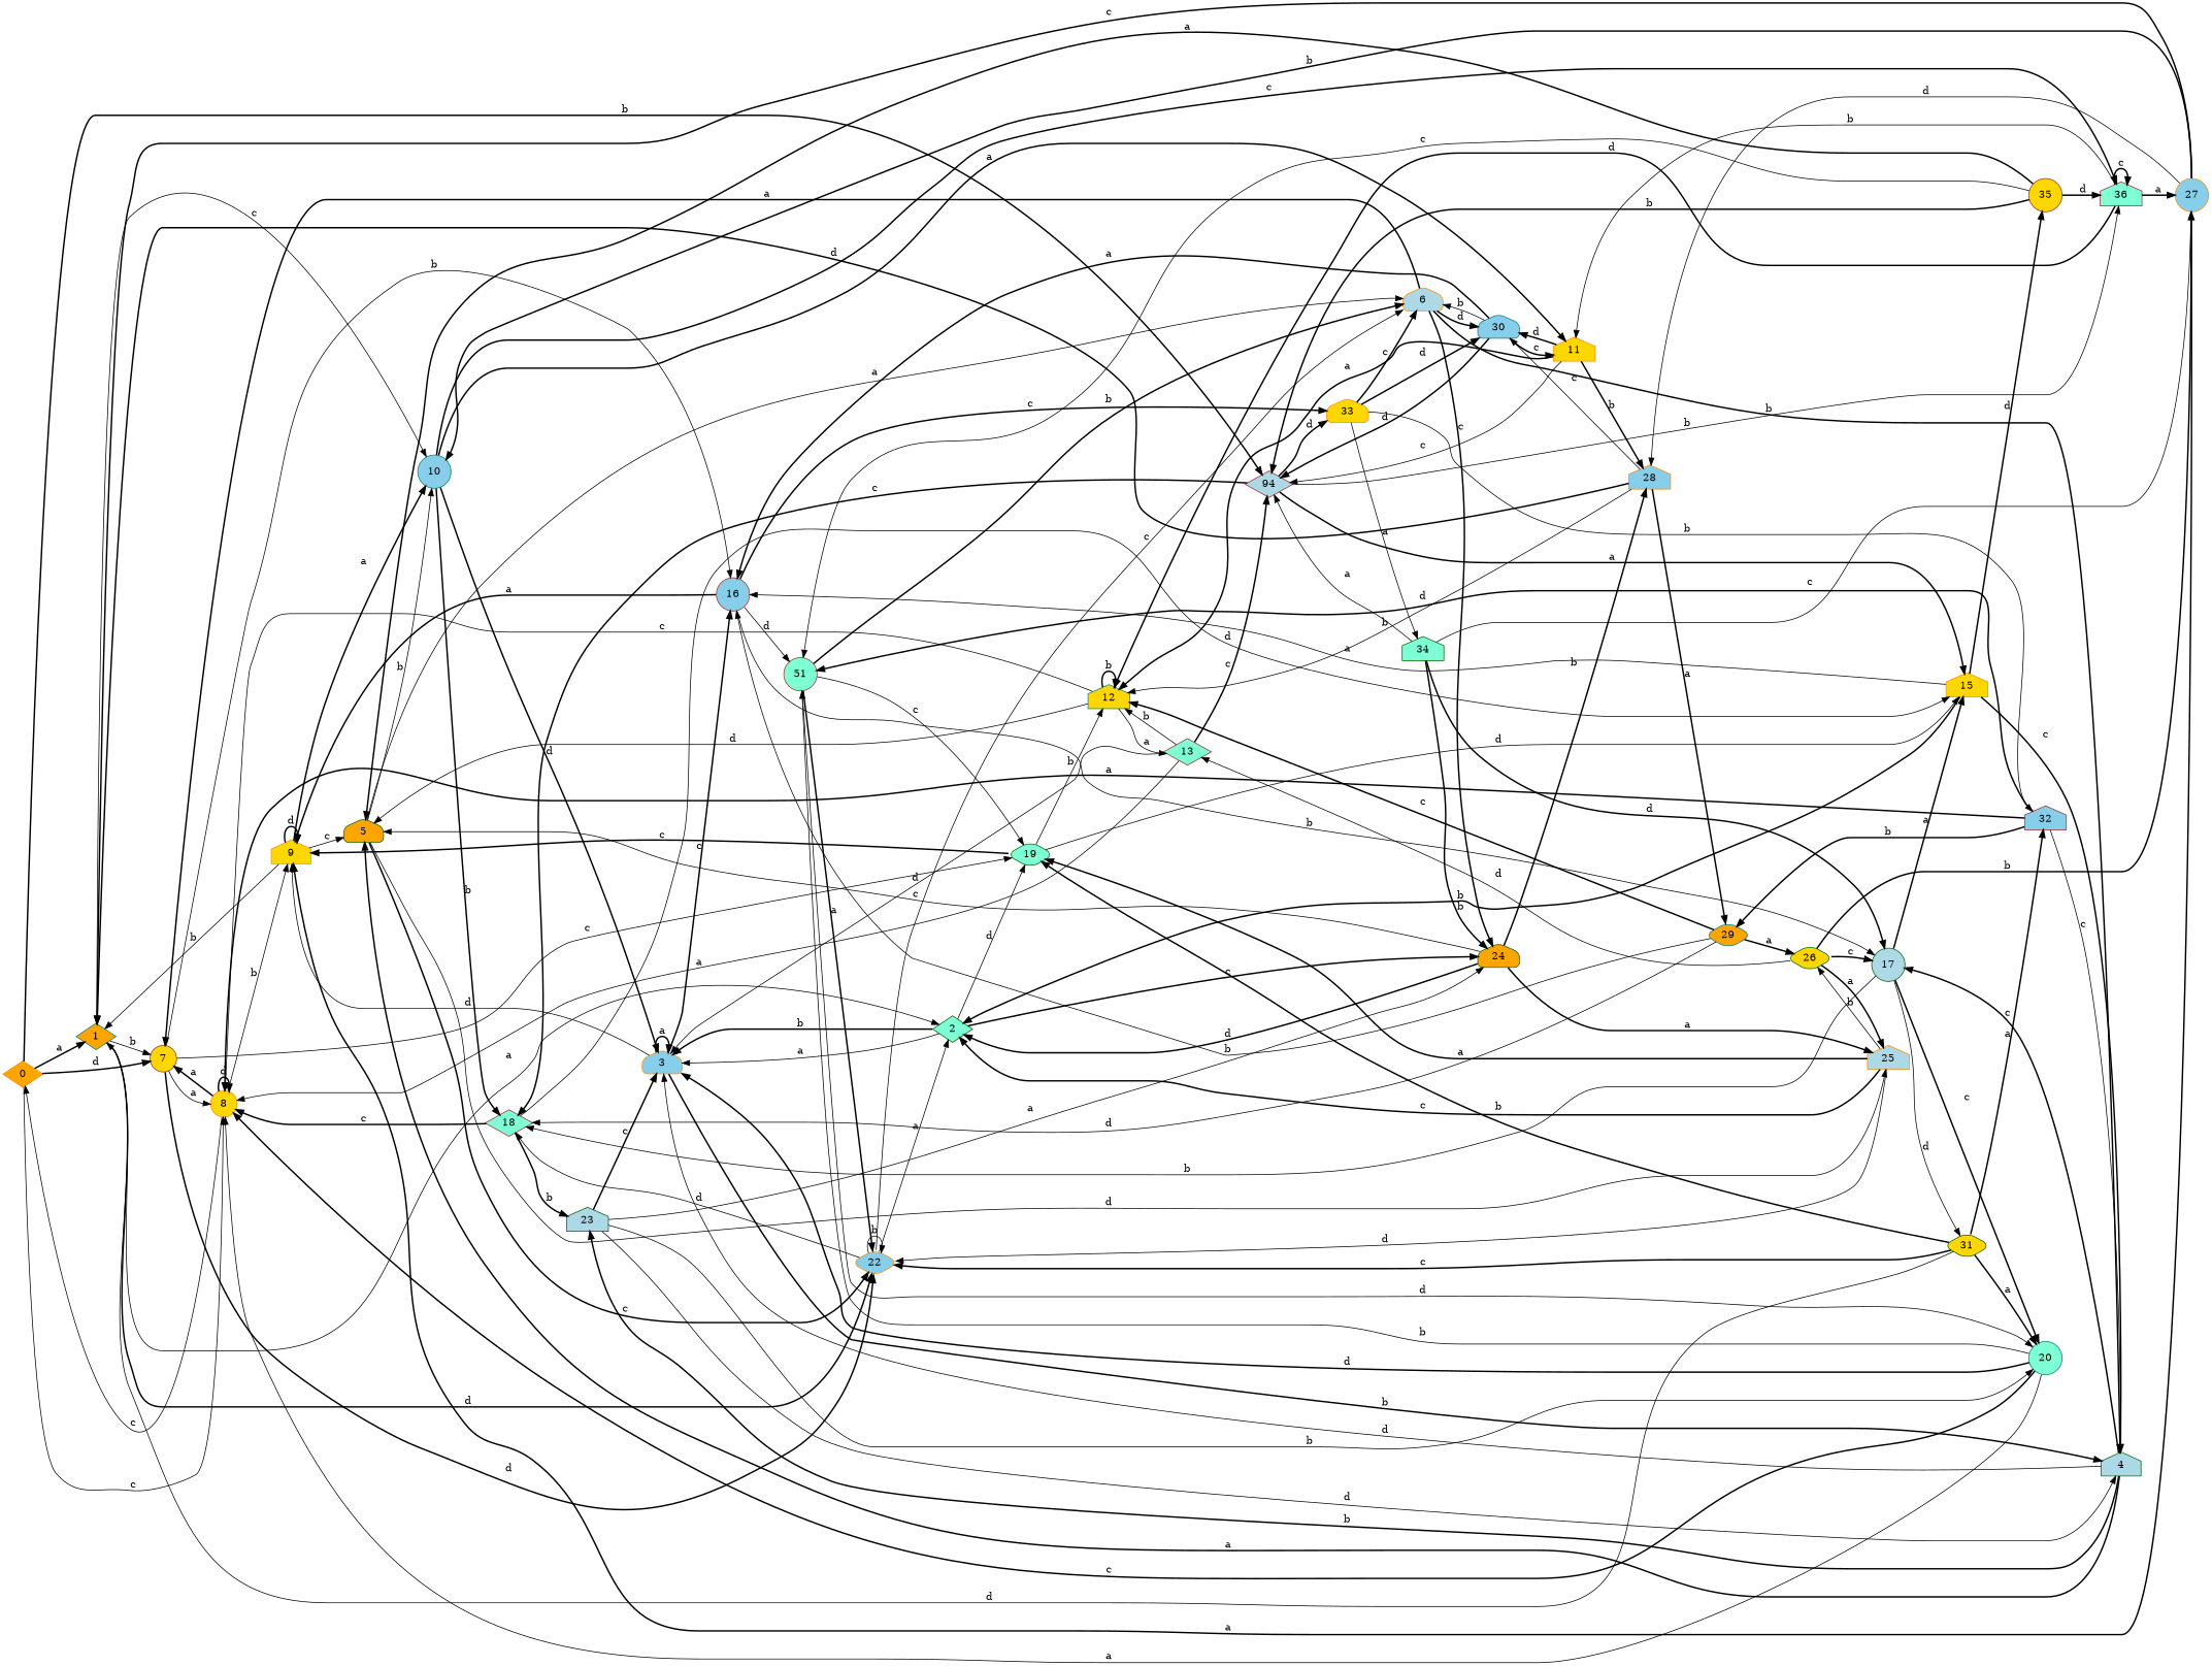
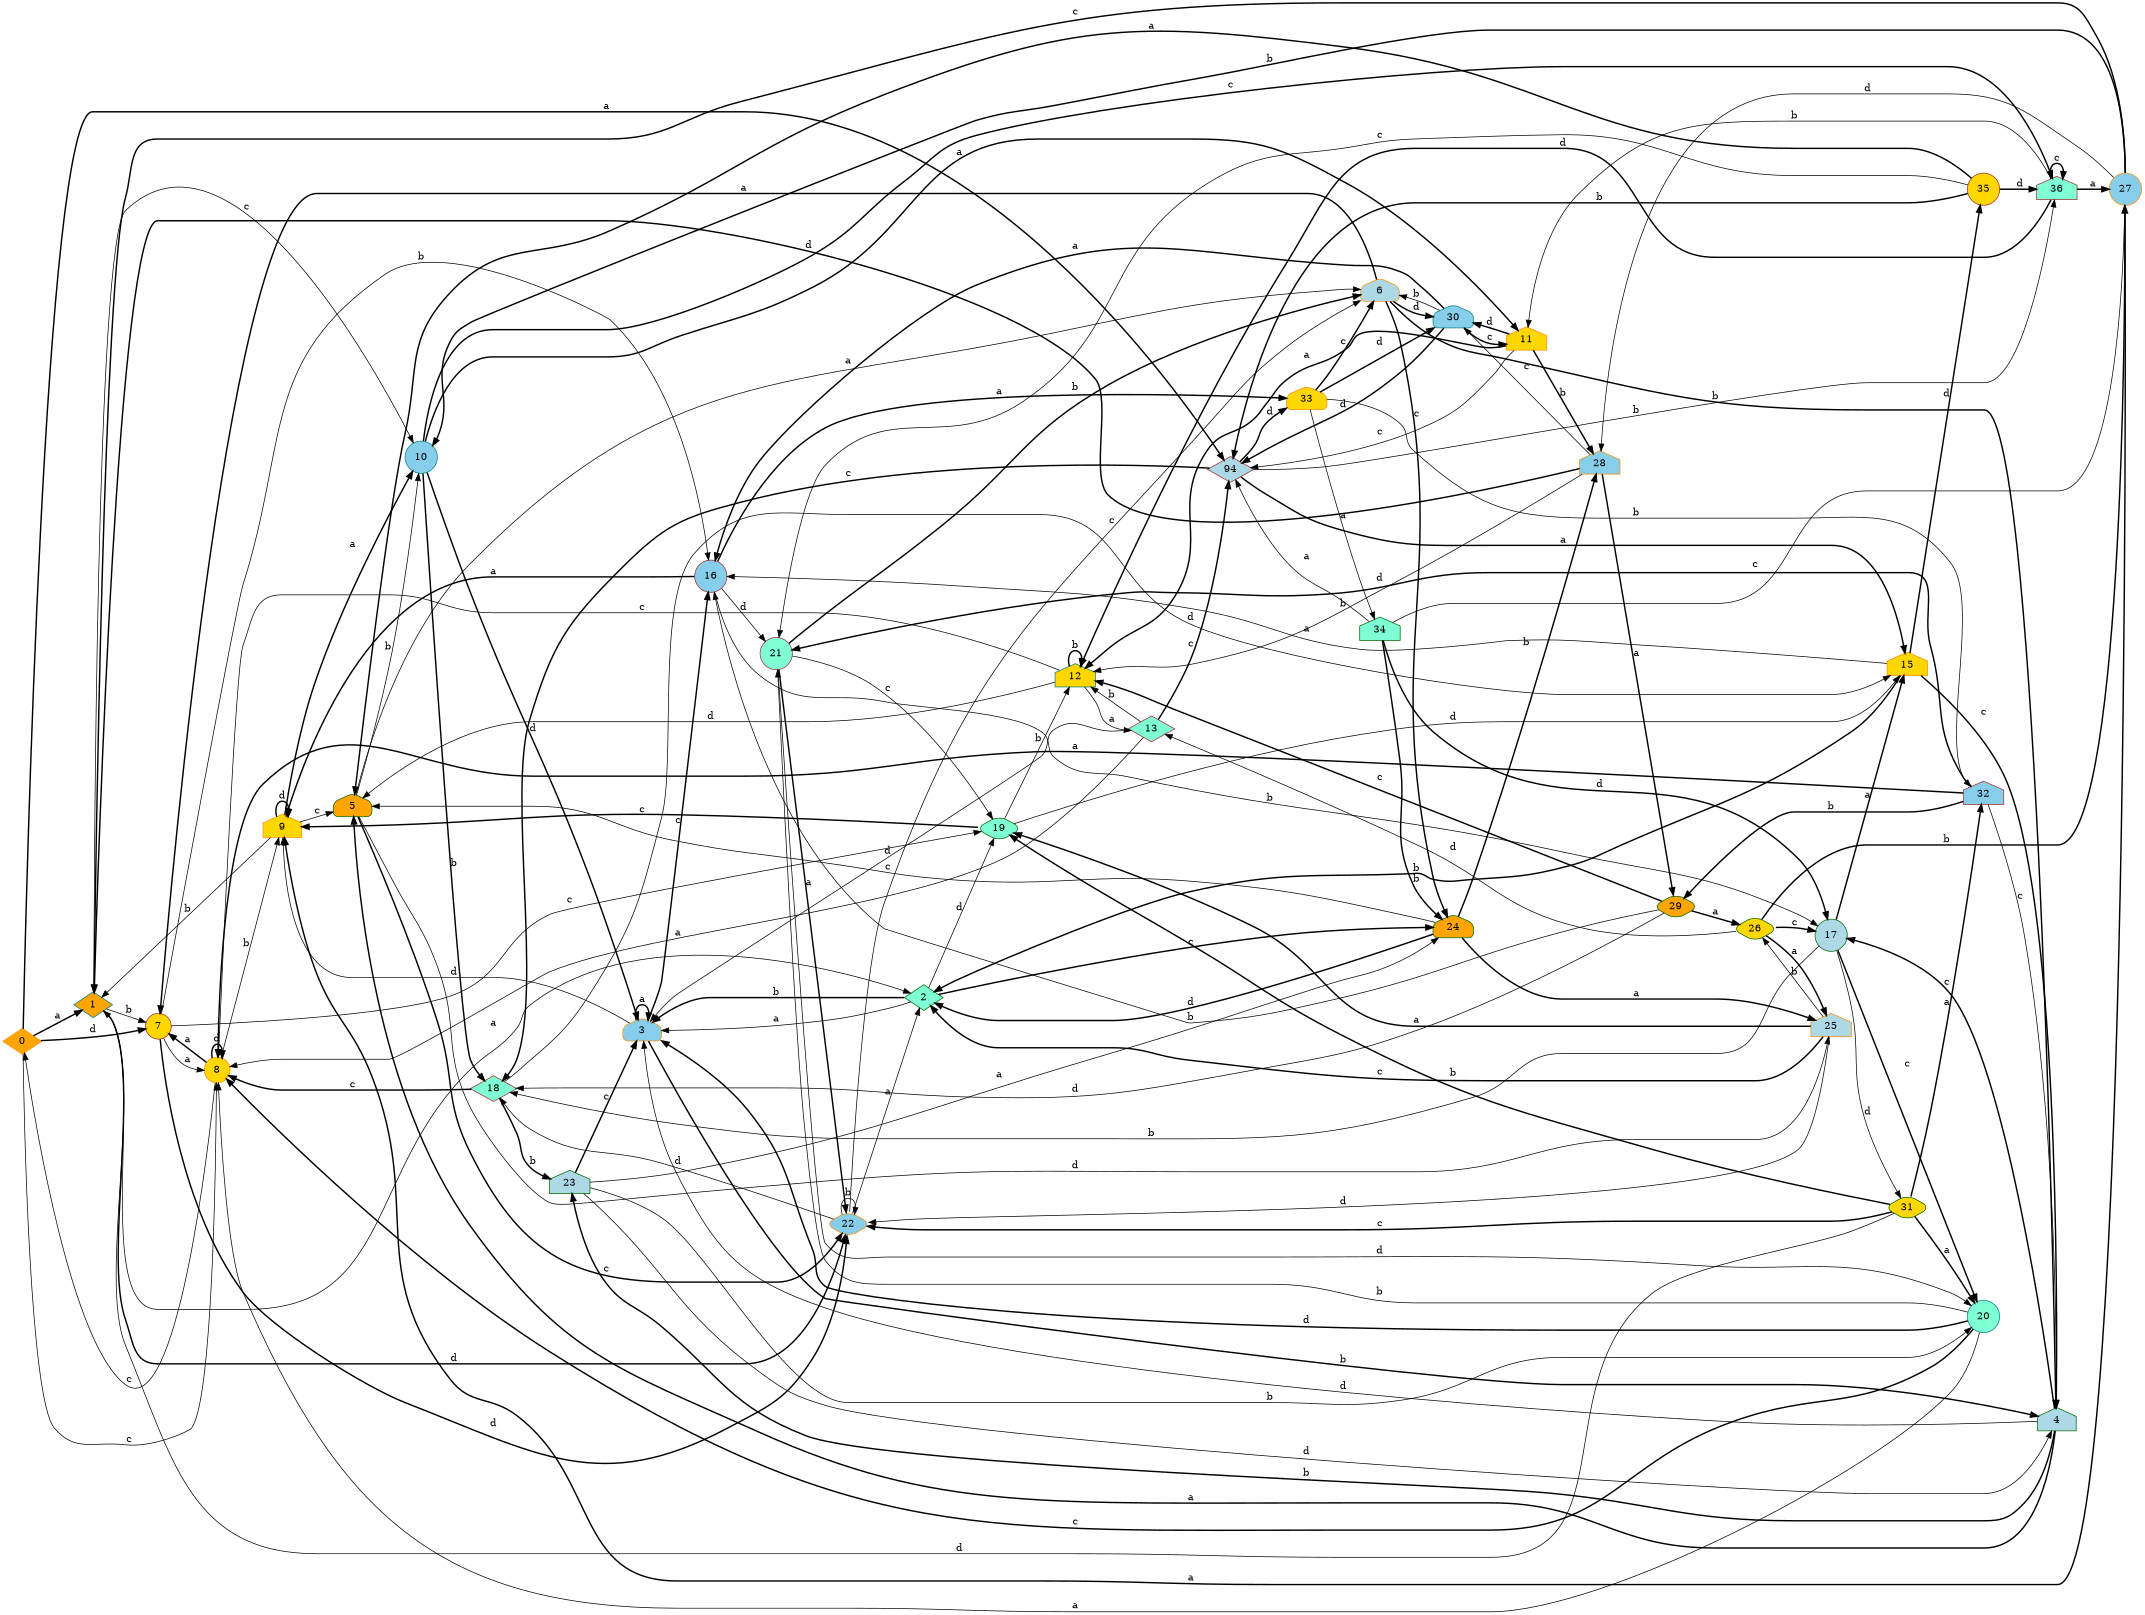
  digraph {
    rankdir=LR
    node [color=darkorange fillcolor=gold shape=house style=filled]
    edge [style=bold]
    n1 [fillcolor=orange label=0 shape=diamond]
    n2 [color=teal fillcolor=orange label=1 shape=diamond]
    n3 [color=brown label=7 shape=circle]
    n4 [label=8 shape=circle style="rounded,filled"]
    n5 [color=brown fillcolor=lightblue label=94 shape=diamond]
    n6 [color=darkgreen fillcolor=aquamarine label=2 shape=diamond]
    n7 [color=teal fillcolor=skyblue label=10 shape=circle]
    n8 [fillcolor=skyblue label=22 shape=diamond style="rounded,filled"]
    n9 [color=darkgreen fillcolor=aquamarine label=19 shape=diamond style="rounded,filled"]
    n10 [color=brown fillcolor=skyblue label=16 shape=circle]
    n11 [label=9]
    n12 [color=brown fillcolor=aquamarine label=18 shape=diamond]
    n13 [color=brown fillcolor=aquamarine label=36]
    n14 [label=15]
    n15 [label=33 style="rounded,filled"]
    n16 [fillcolor=skyblue label=3 style="rounded,filled"]
    n17 [color=darkgreen fillcolor=orange label=24 style="rounded,filled"]
    n18 [label=11]
    n19 [fillcolor=lightblue label=6 style="rounded,filled"]
    n20 [color=darkgreen fillcolor=lightblue label=4]
    n21 [color=teal label=12]
    n22 [color=darkgreen fillcolor=orange label=5 style="rounded,filled"]
    n23 [fillcolor=lightblue label=25]
    n24 [fillcolor=skyblue label=28]
    n25 [color=darkgreen fillcolor=lightblue label=17 shape=circle]
    n26 [color=darkgreen fillcolor=lightblue label=23]
-   n27 [color=brown fillcolor=aquamarine label=51 shape=circle]
+   n27 [color=brown fillcolor=aquamarine label=21 shape=circle]
    n28 [color=teal fillcolor=aquamarine label=20 shape=circle style="rounded,filled"]
    n29 [color=darkgreen label=31 shape=diamond style="rounded,filled"]
    n30 [color=teal fillcolor=skyblue label=30 style="rounded,filled"]
    n31 [color=darkgreen label=26 shape=diamond style="rounded,filled"]
    n32 [fillcolor=skyblue label=27 shape=circle style="rounded,filled"]
    n33 [color=brown fillcolor=aquamarine label=13 shape=diamond]
-   n34 [color=teal fillcolor=orange label=29 shape=diamond style="rounded,filled"]
+   n34 [color=darkgreen fillcolor=orange label=29 shape=diamond style="rounded,filled"]
    n35 [color=brown label=35 shape=circle]
    n36 [color=brown fillcolor=skyblue label=32]
    n37 [color=darkgreen fillcolor=aquamarine label=34]
    n1 -> n2 [label=a]
    n1 -> n3 [label=d]
    n1 -> n4 [label=c style=solid]
-   n1 -> n5 [label=b]
+   n1 -> n5 [label=a]
    n2 -> n3 [label=b style=solid]
    n2 -> n6 [label=a style=solid]
    n2 -> n7 [label=c style=solid]
    n2 -> n8 [label=d]
    n3 -> n4 [label=a style=solid]
    n3 -> n8 [label=d]
    n3 -> n9 [label=c style=solid]
    n3 -> n10 [label=b style=solid]
    n4 -> n1 [label=c style=solid]
    n4 -> n3 [label=a]
    n4 -> n4 [label=d]
    n4 -> n11 [label=b style=solid]
    n5 -> n12 [label=c]
    n5 -> n13 [label=b style=solid]
    n5 -> n14 [label=a]
    n5 -> n15 [label=d]
    n6 -> n9 [label=d style=solid]
    n6 -> n16 [label=a style=solid]
    n6 -> n16 [label=b]
    n6 -> n17 [label=c]
    n7 -> n12 [label=b]
    n7 -> n13 [label=c]
    n7 -> n16 [label=d]
    n7 -> n18 [label=a]
    n8 -> n6 [label=a style=solid]
    n8 -> n8 [label=b style=solid]
    n8 -> n12 [label=d style=solid]
    n8 -> n19 [label=c style=solid]
    n9 -> n11 [label=c]
    n9 -> n14 [label=d style=solid]
    n9 -> n21 [label=b style=solid]
    n10 -> n11 [label=a]
-   n10 -> n15 [label=c]
+   n10 -> n15 [label=a]
    n10 -> n25 [label=b style=solid]
    n10 -> n27 [label=d style=solid]
    n11 -> n2 [label=b style=solid]
    n11 -> n7 [label=a]
    n11 -> n11 [label=d]
    n11 -> n22 [label=c style=solid]
    n12 -> n4 [label=c]
    n12 -> n14 [label=d style=solid]
    n12 -> n26 [label=b]
    n13 -> n13 [label=c]
    n13 -> n18 [label=b style=solid]
    n13 -> n21 [label=d]
    n13 -> n32 [label=a]
    n14 -> n6 [label=b]
    n14 -> n10 [label=a style=solid]
    n14 -> n20 [label=c]
    n14 -> n35 [label=d]
    n15 -> n19 [label=c]
    n15 -> n30 [label=d]
    n15 -> n36 [label=b style=solid]
    n15 -> n37 [label=a style=solid]
    n16 -> n10 [label=c]
    n16 -> n11 [label=d style=solid]
    n16 -> n16 [label=a]
    n16 -> n20 [label=b]
    n17 -> n6 [label=d]
    n17 -> n22 [label=c style=solid]
    n17 -> n23 [label=a]
    n17 -> n24 [label=b]
    n18 -> n5 [label=c style=solid]
    n18 -> n21 [label=a]
    n18 -> n24 [label=b]
    n18 -> n30 [label=d]
    n19 -> n3 [label=a]
    n19 -> n17 [label=c]
    n19 -> n20 [label=b]
    n19 -> n30 [label=d]
    n20 -> n16 [label=d style=solid]
    n20 -> n22 [label=a]
    n20 -> n25 [label=c]
    n20 -> n26 [label=b]
    n21 -> n4 [label=c style=solid]
    n21 -> n21 [label=b]
    n21 -> n22 [label=d style=solid]
    n21 -> n33 [label=a style=solid]
    n22 -> n7 [label=b style=solid]
    n22 -> n8 [label=c]
    n22 -> n19 [label=a style=solid]
    n22 -> n23 [label=d style=solid]
    n23 -> n6 [label=c]
    n23 -> n8 [label=d style=solid]
    n23 -> n9 [label=a]
    n23 -> n31 [label=b style=solid]
    n24 -> n2 [label=d]
    n24 -> n21 [label=b style=solid]
    n24 -> n30 [label=c style=solid]
    n24 -> n34 [label=a]
    n25 -> n12 [label=b style=solid]
    n25 -> n14 [label=a]
    n25 -> n28 [label=c]
    n25 -> n29 [label=d style=solid]
    n26 -> n16 [label=c]
    n26 -> n17 [label=a style=solid]
    n26 -> n20 [label=d style=solid]
    n26 -> n28 [label=b style=solid]
    n27 -> n8 [label=a]
    n27 -> n9 [label=c style=solid]
    n27 -> n19 [label=b]
    n27 -> n28 [label=d style=solid]
    n28 -> n4 [label=a style=solid]
    n28 -> n4 [label=c]
    n28 -> n16 [label=d]
    n28 -> n27 [label=b style=solid]
    n29 -> n2 [label=d style=solid]
    n29 -> n8 [label=c]
    n29 -> n9 [label=b]
    n29 -> n28 [label=a]
    n29 -> n36 [label=a]
    n30 -> n5 [label=d]
    n30 -> n10 [label=a]
    n30 -> n18 [label=c]
    n30 -> n19 [label=b style=solid]
    n31 -> n23 [label=a]
    n31 -> n25 [label=c]
    n31 -> n32 [label=b]
    n31 -> n33 [label=d style=solid]
    n32 -> n2 [label=c]
    n32 -> n7 [label=b]
    n32 -> n11 [label=a]
    n32 -> n24 [label=d style=solid]
    n33 -> n4 [label=a style=solid]
    n33 -> n5 [label=c]
    n33 -> n16 [label=d style=solid]
    n33 -> n21 [label=b style=solid]
    n34 -> n10 [label=b style=solid]
    n34 -> n12 [label=d style=solid]
    n34 -> n21 [label=c]
    n34 -> n31 [label=a]
    n35 -> n5 [label=b]
    n35 -> n13 [label=d]
    n35 -> n22 [label=a]
    n35 -> n27 [label=c style=solid]
    n36 -> n4 [label=a]
    n36 -> n20 [label=c style=solid]
    n36 -> n27 [label=d]
    n36 -> n34 [label=b]
    n37 -> n5 [label=a style=solid]
    n37 -> n17 [label=b]
    n37 -> n25 [label=d]
    n37 -> n32 [label=c style=solid]
  }
